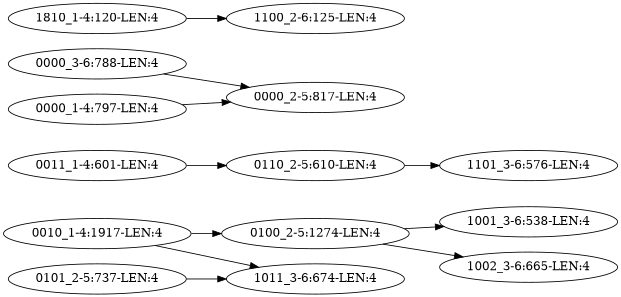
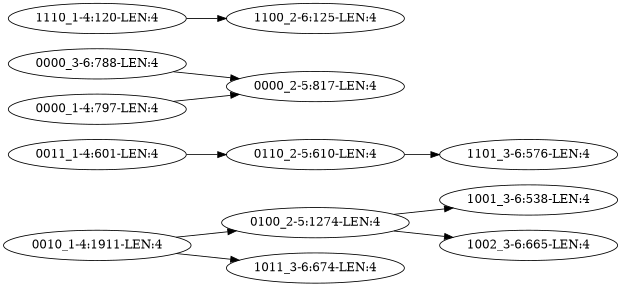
  digraph {
    rankdir=LR
-   "0010_1-4:1917-LEN:4"
+   "0010_1-4:1917-LEN:4" [label="0010_1-4:1911-LEN:4"]
    "0100_2-5:1274-LEN:4"
    "1011_3-6:674-LEN:4"
    "1001_3-6:538-LEN:4"
    "1002_3-6:665-LEN:4"
-   "0101_2-5:737-LEN:4"
    "0011_1-4:601-LEN:4"
    "0110_2-5:610-LEN:4"
    "1101_3-6:576-LEN:4"
    "0000_3-6:788-LEN:4"
    "0000_2-5:817-LEN:4"
    "0000_1-4:797-LEN:4"
-   "1110_1-4:120-LEN:4" [label="1810_1-4:120-LEN:4"]
+   "1110_1-4:120-LEN:4"
    "1100_2-6:125-LEN:4"
    "0010_1-4:1917-LEN:4" -> "0100_2-5:1274-LEN:4"
    "0010_1-4:1917-LEN:4" -> "1011_3-6:674-LEN:4"
    "0100_2-5:1274-LEN:4" -> "1001_3-6:538-LEN:4"
    "0100_2-5:1274-LEN:4" -> "1002_3-6:665-LEN:4"
-   "0101_2-5:737-LEN:4" -> "1011_3-6:674-LEN:4"
    "0011_1-4:601-LEN:4" -> "0110_2-5:610-LEN:4"
    "0110_2-5:610-LEN:4" -> "1101_3-6:576-LEN:4"
    "0000_3-6:788-LEN:4" -> "0000_2-5:817-LEN:4"
    "0000_1-4:797-LEN:4" -> "0000_2-5:817-LEN:4"
    "1110_1-4:120-LEN:4" -> "1100_2-6:125-LEN:4"
  }
